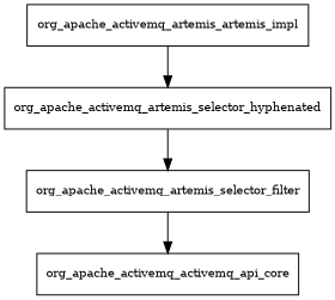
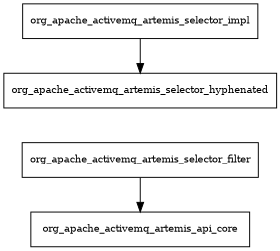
  digraph {
    fontname="DejaVu Serif"
    node [fontname="DejaVu Serif" fontsize=10.0 shape=box]
    edge [fontname="DejaVu Serif"]
    org_apache_activemq_artemis_selector_filter
-   org_apache_activemq_artemis_api_core [label=org_apache_activemq_activemq_api_core]
+   org_apache_activemq_artemis_api_core
    org_apache_activemq_artemis_selector_hyphenated
-   org_apache_activemq_artemis_selector_impl [label=org_apache_activemq_artemis_artemis_impl]
+   org_apache_activemq_artemis_selector_impl
    org_apache_activemq_artemis_selector_filter -> org_apache_activemq_artemis_api_core
-   org_apache_activemq_artemis_selector_hyphenated -> org_apache_activemq_artemis_selector_filter
    org_apache_activemq_artemis_selector_impl -> org_apache_activemq_artemis_selector_hyphenated
  }
